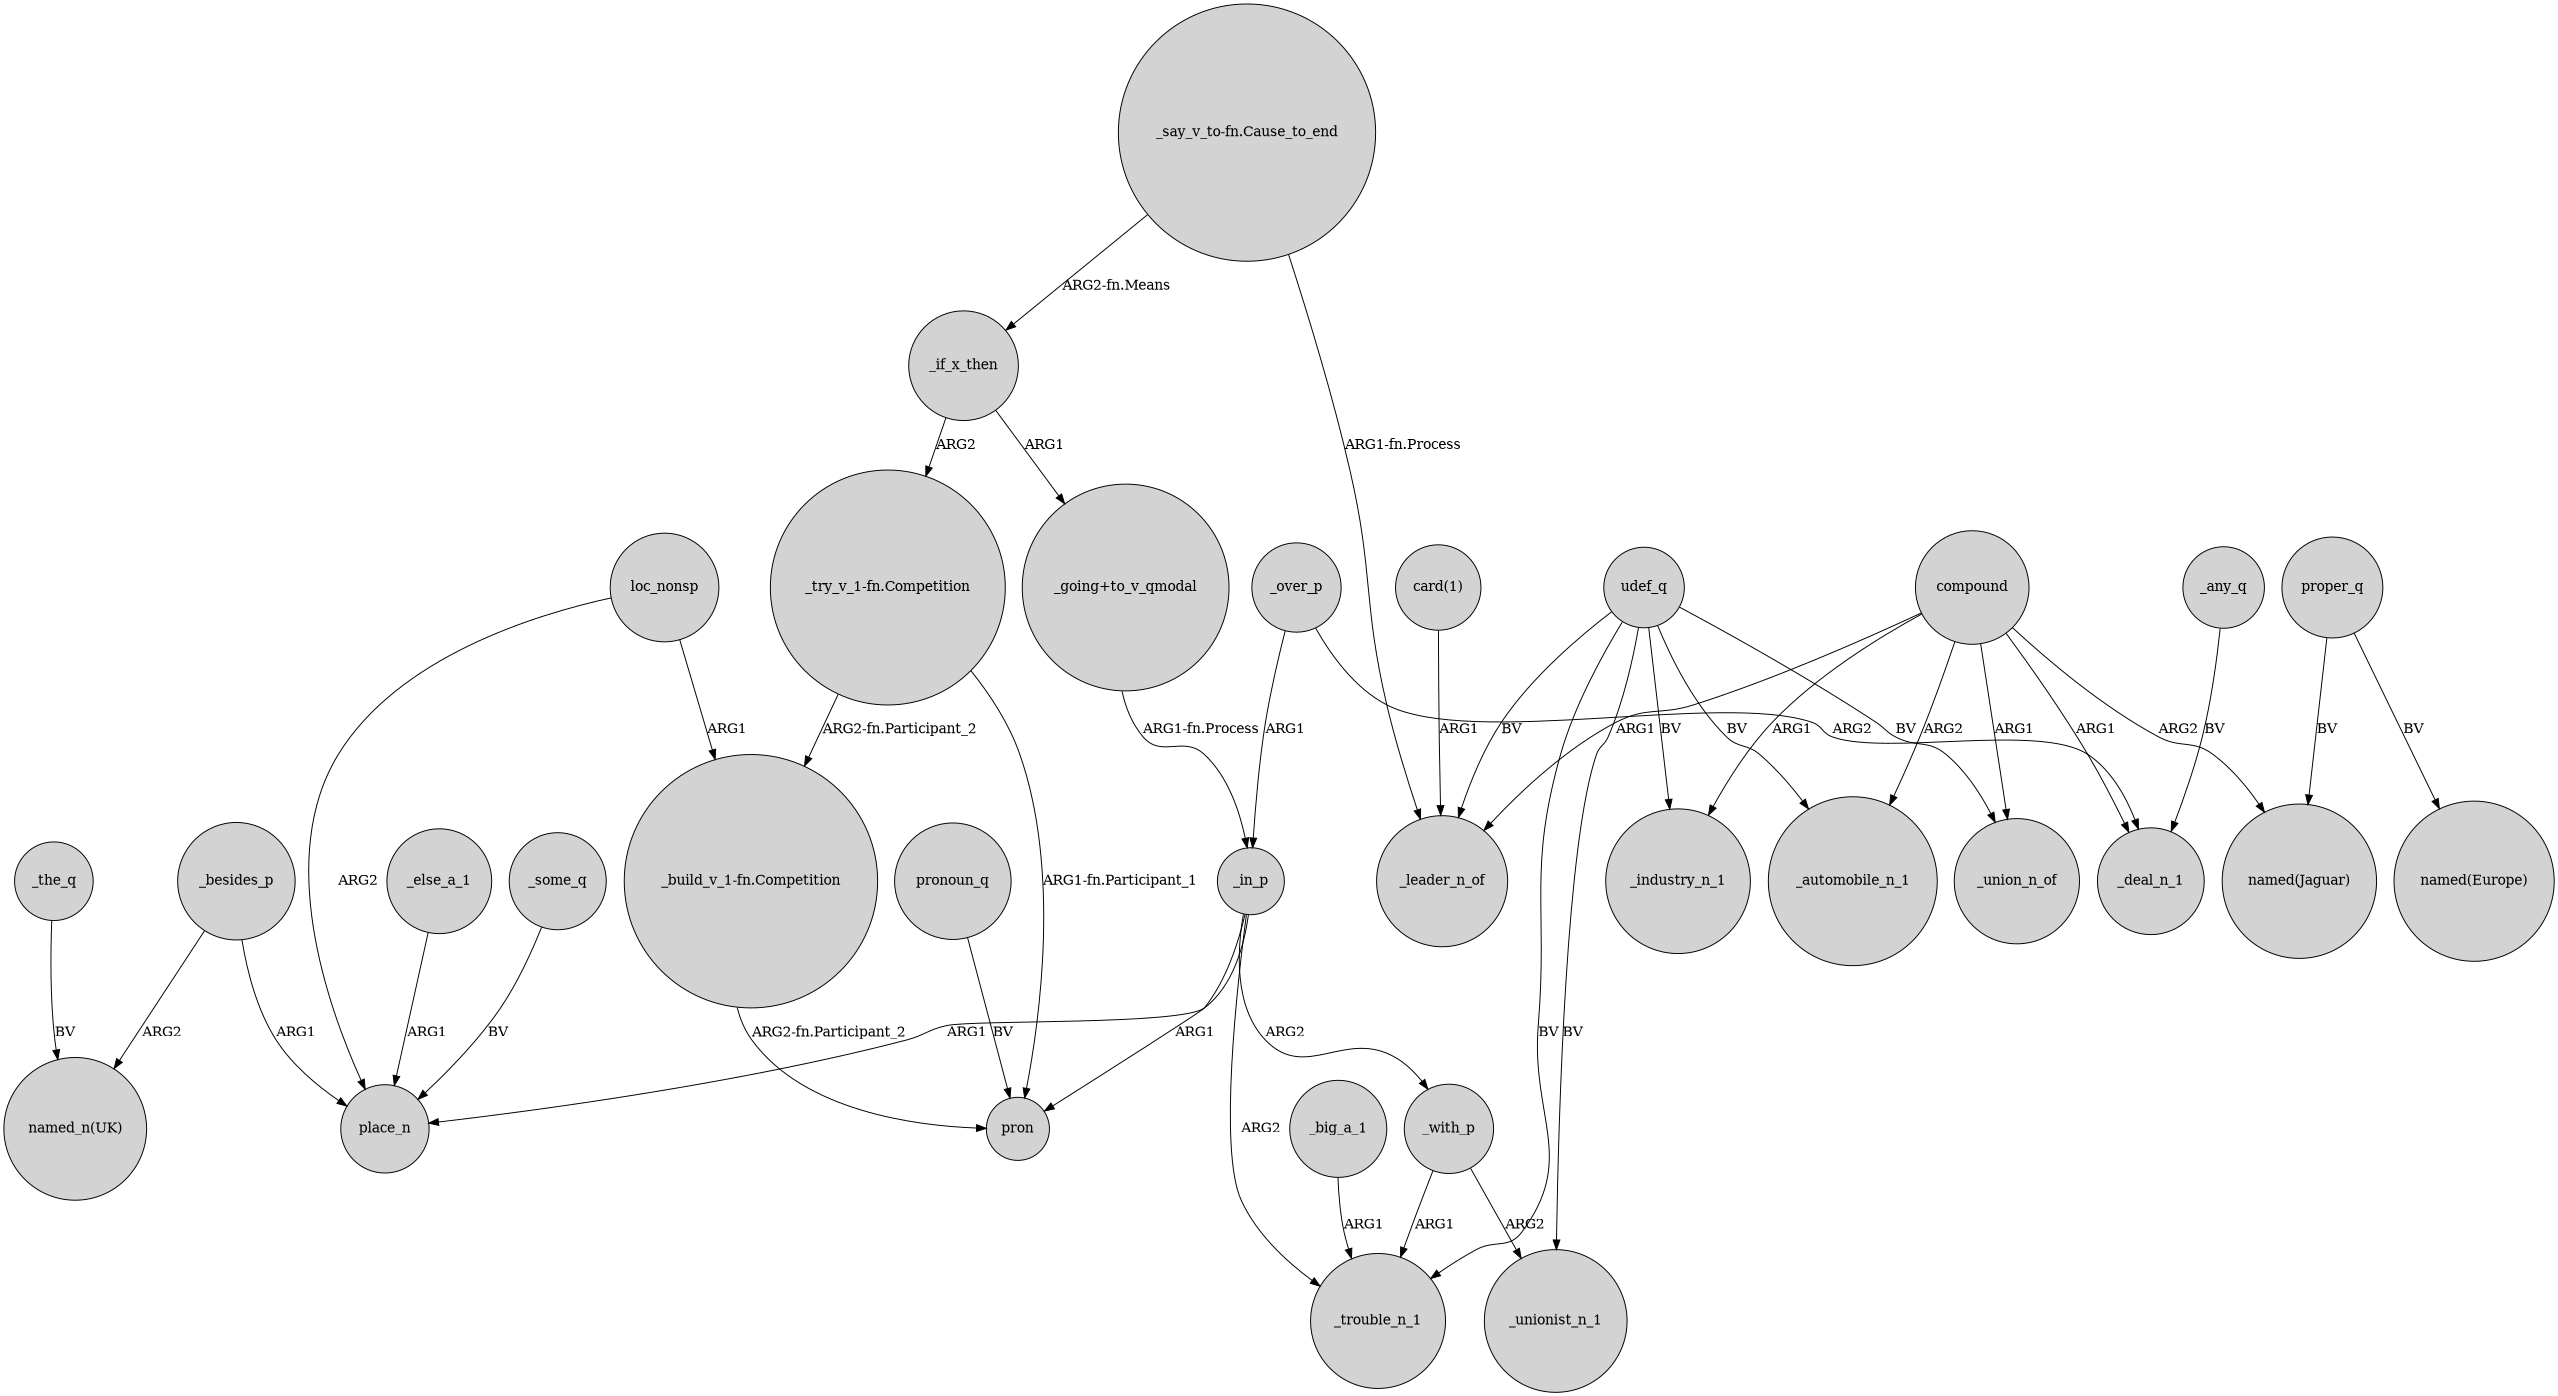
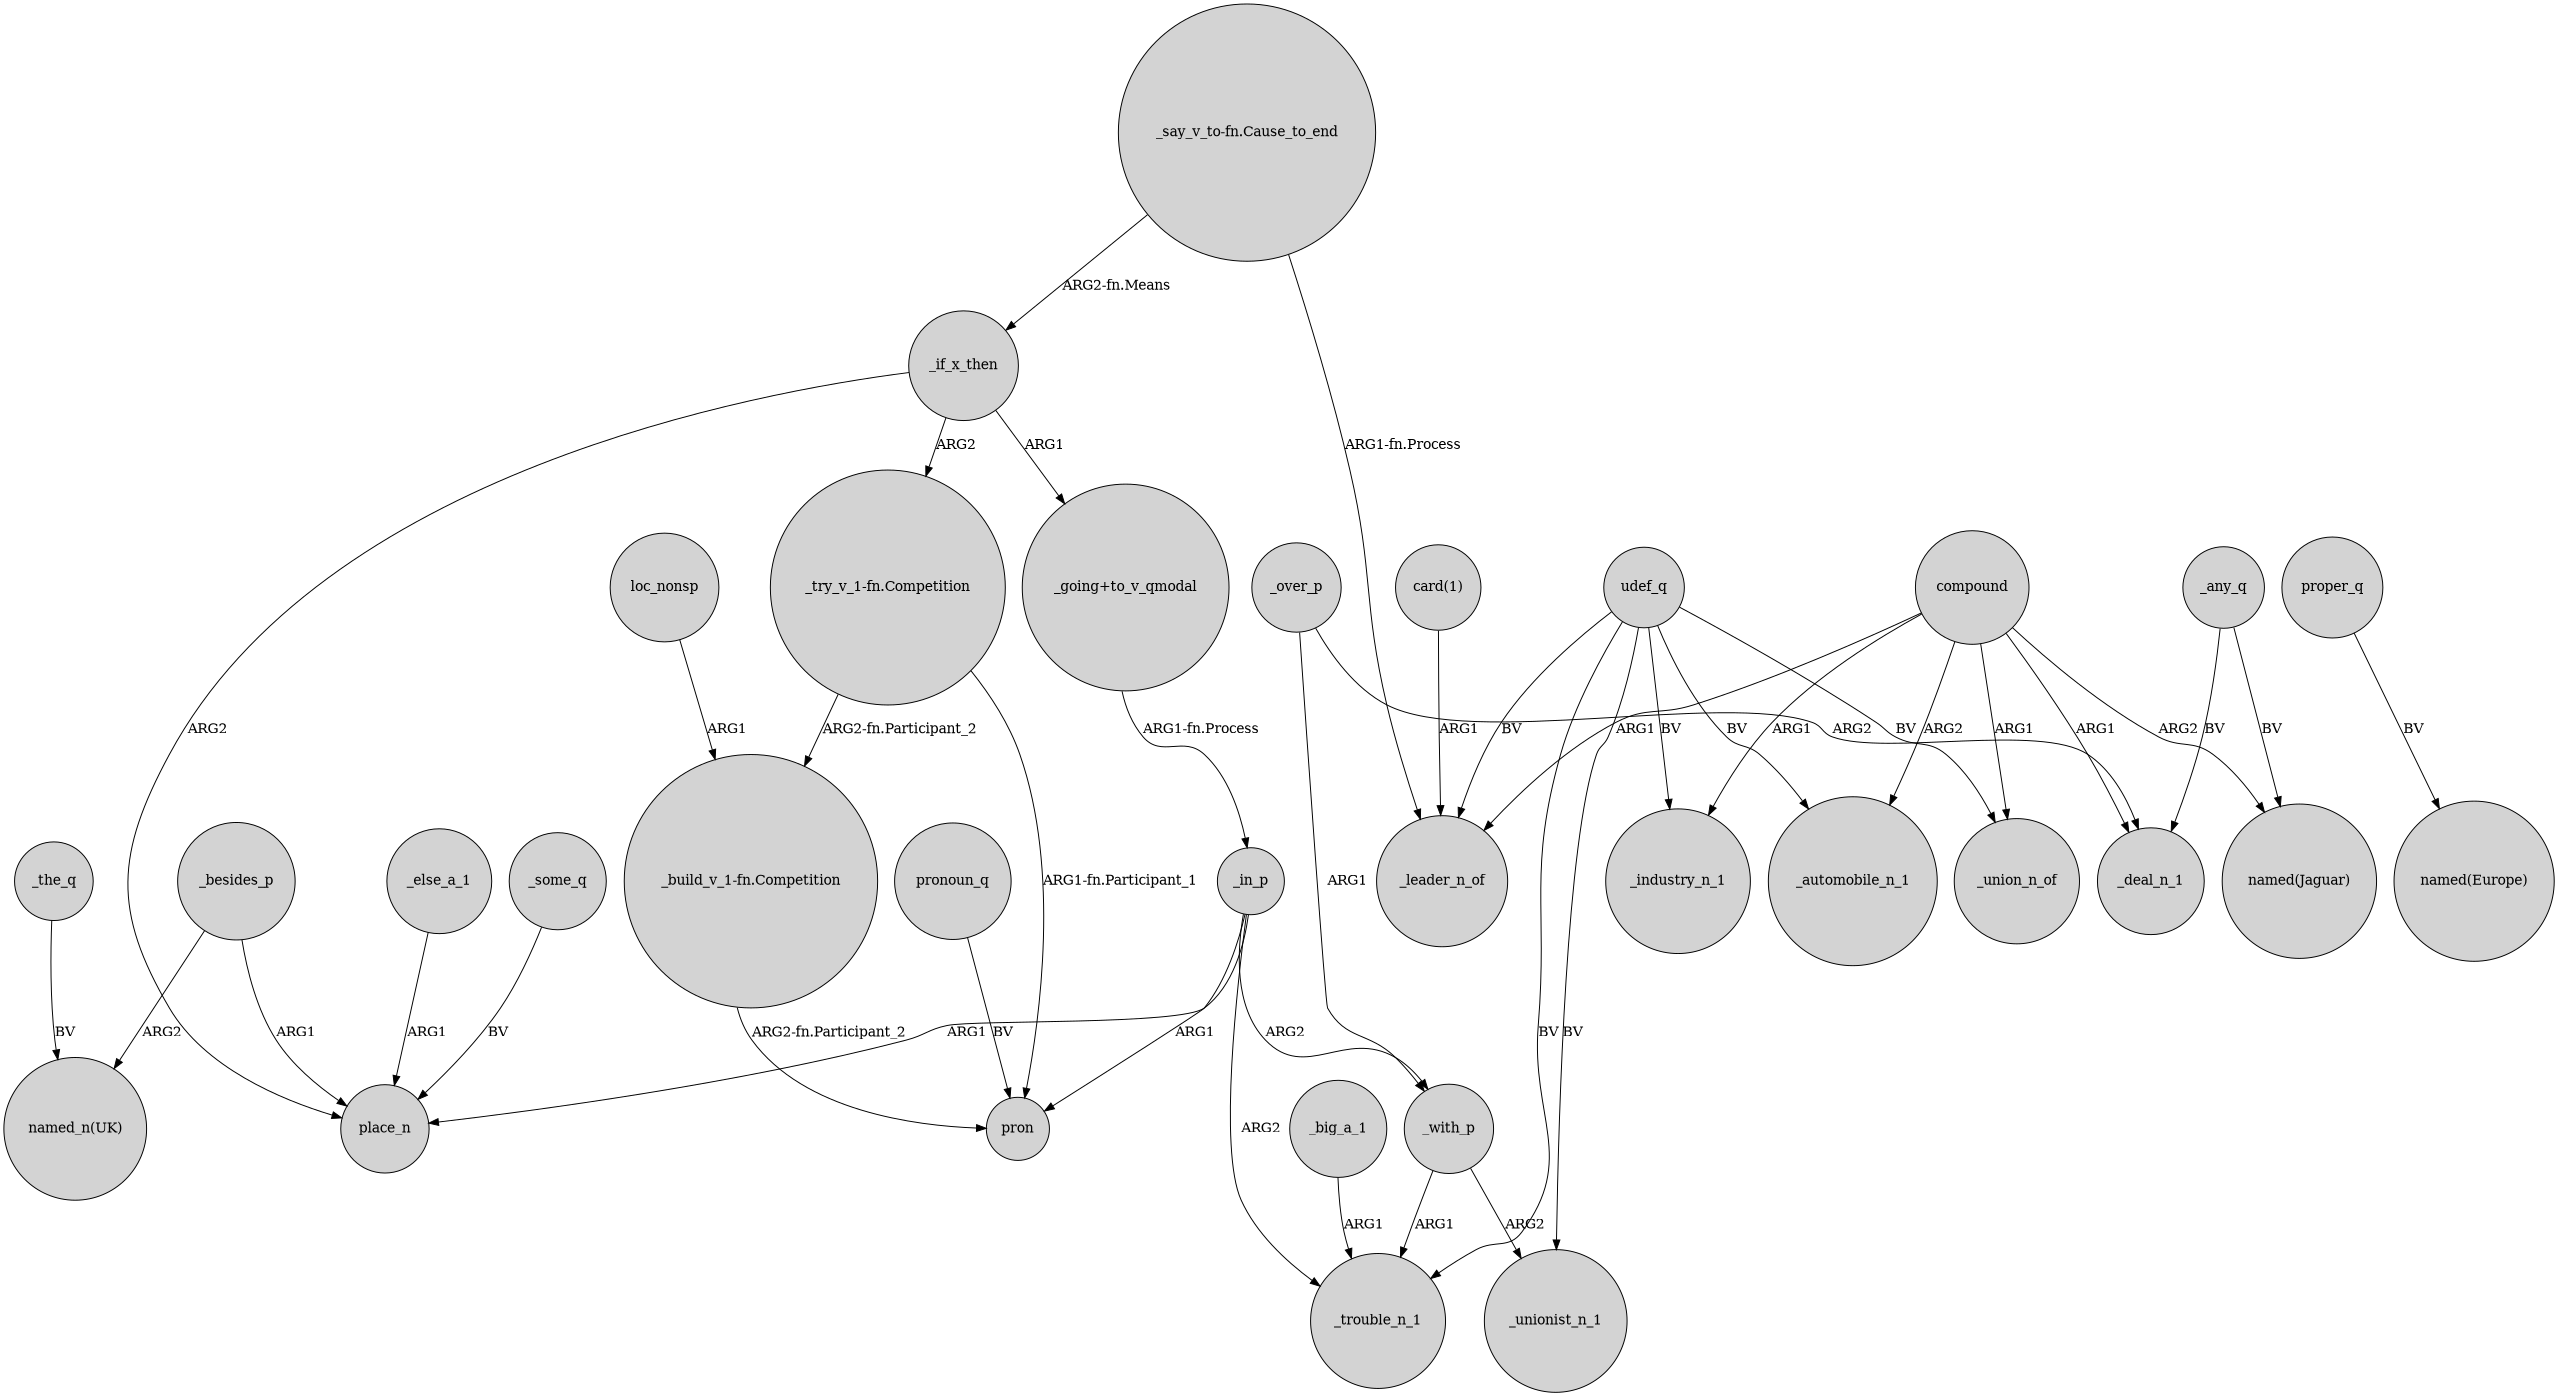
  digraph {
    node [shape=circle style=filled]
    "_build_v_1-fn.Competition"
    pron
    _besides_p
    "named_n(UK)"
    place_n
    "_say_v_to-fn.Cause_to_end"
    _if_x_then
    _leader_n_of
    "_try_v_1-fn.Competition"
    "_going+to_v_qmodal"
    _in_p
    _else_a_1
    udef_q
    _unionist_n_1
    _union_n_of
    _automobile_n_1
    _trouble_n_1
    _industry_n_1
    _over_p
    _deal_n_1
    _with_p
    compound
    "named(Jaguar)"
    proper_q
    "named(Europe)"
    _the_q
    _big_a_1
    pronoun_q
    "card(1)"
    loc_nonsp
    _any_q
    _some_q
    "_build_v_1-fn.Competition" -> pron [label="ARG2-fn.Participant_2"]
    _besides_p -> "named_n(UK)" [label=ARG2]
    _besides_p -> place_n [label=ARG1]
    "_say_v_to-fn.Cause_to_end" -> _if_x_then [label="ARG2-fn.Means"]
    "_say_v_to-fn.Cause_to_end" -> _leader_n_of [label="ARG1-fn.Process"]
    _if_x_then -> "_try_v_1-fn.Competition" [label=ARG2]
    _if_x_then -> "_going+to_v_qmodal" [label=ARG1]
    "_try_v_1-fn.Competition" -> "_build_v_1-fn.Competition" [label="ARG2-fn.Participant_2"]
    "_try_v_1-fn.Competition" -> pron [label="ARG1-fn.Participant_1"]
    "_going+to_v_qmodal" -> _in_p [label="ARG1-fn.Process"]
    _in_p -> pron [label=ARG1]
    _in_p -> place_n [label=ARG1]
    _in_p -> _trouble_n_1 [label=ARG2]
    _in_p -> _with_p [label=ARG2]
    _else_a_1 -> place_n [label=ARG1]
    udef_q -> _leader_n_of [label=BV]
    udef_q -> _unionist_n_1 [label=BV]
    udef_q -> _union_n_of [label=BV]
    udef_q -> _automobile_n_1 [label=BV]
    udef_q -> _trouble_n_1 [label=BV]
    udef_q -> _industry_n_1 [label=BV]
-   _over_p -> _in_p [label=ARG1]
+   _over_p -> _with_p [label=ARG1]
    _over_p -> _deal_n_1 [label=ARG2]
    _with_p -> _unionist_n_1 [label=ARG2]
    _with_p -> _trouble_n_1 [label=ARG1]
    compound -> _leader_n_of [label=ARG1]
    compound -> _union_n_of [label=ARG1]
    compound -> _automobile_n_1 [label=ARG2]
    compound -> _industry_n_1 [label=ARG1]
    compound -> _deal_n_1 [label=ARG1]
    compound -> "named(Jaguar)" [label=ARG2]
-   proper_q -> "named(Jaguar)" [label=BV]
+   _any_q -> "named(Jaguar)" [label=BV]
    proper_q -> "named(Europe)" [label=BV]
    _the_q -> "named_n(UK)" [label=BV]
    _big_a_1 -> _trouble_n_1 [label=ARG1]
    pronoun_q -> pron [label=BV]
    "card(1)" -> _leader_n_of [label=ARG1]
    loc_nonsp -> "_build_v_1-fn.Competition" [label=ARG1]
-   loc_nonsp -> place_n [label=ARG2]
+   _if_x_then -> place_n [label=ARG2]
    _any_q -> _deal_n_1 [label=BV]
    _some_q -> place_n [label=BV]
  }
